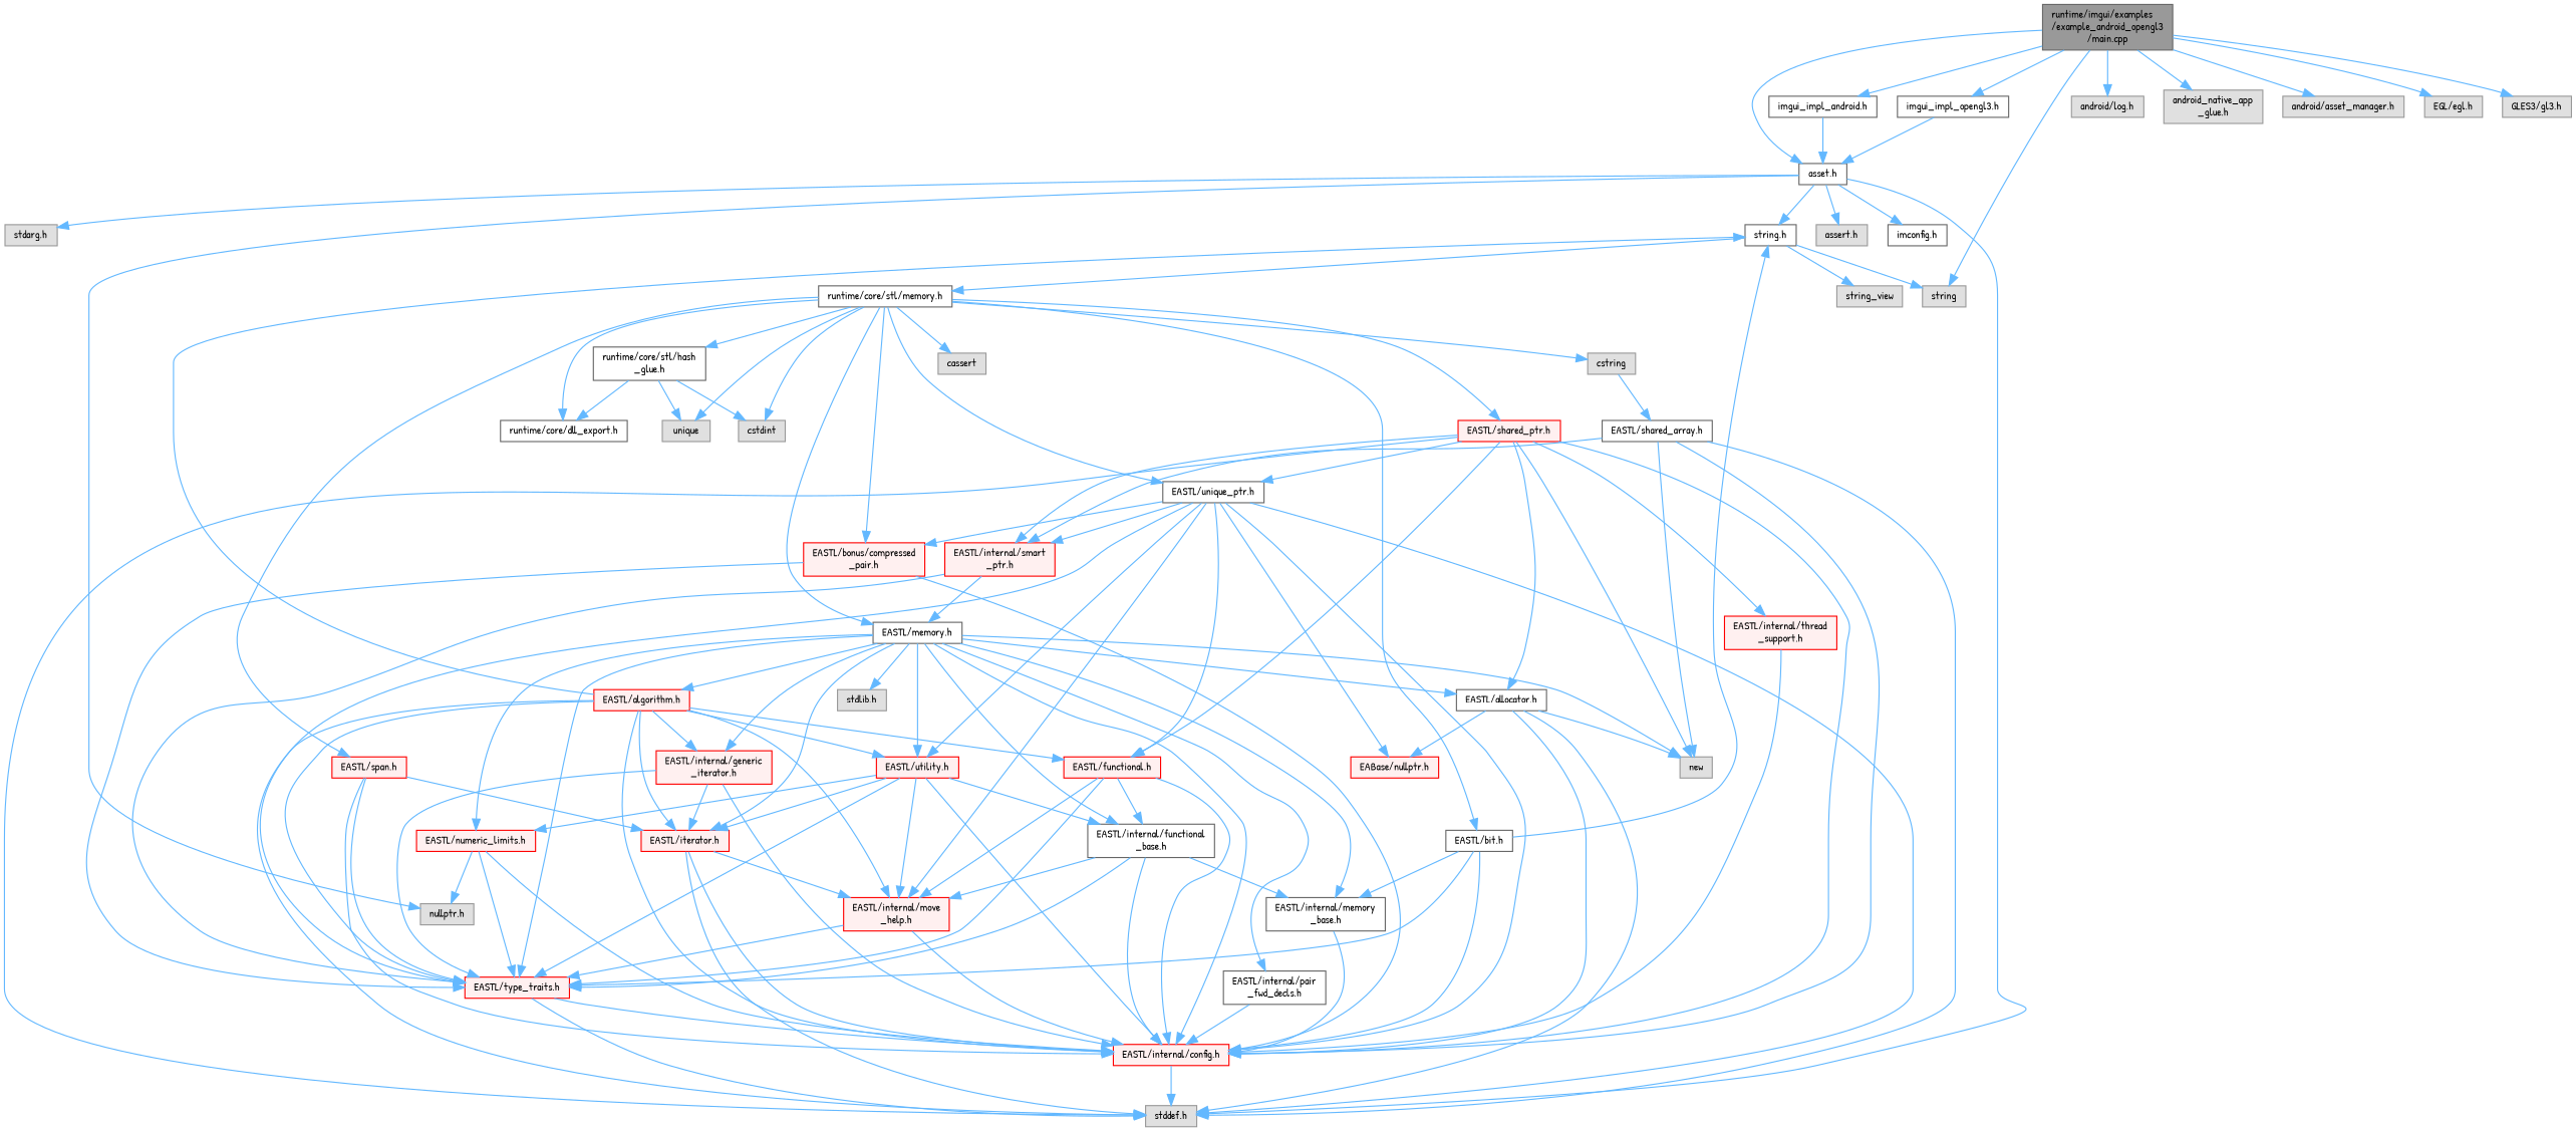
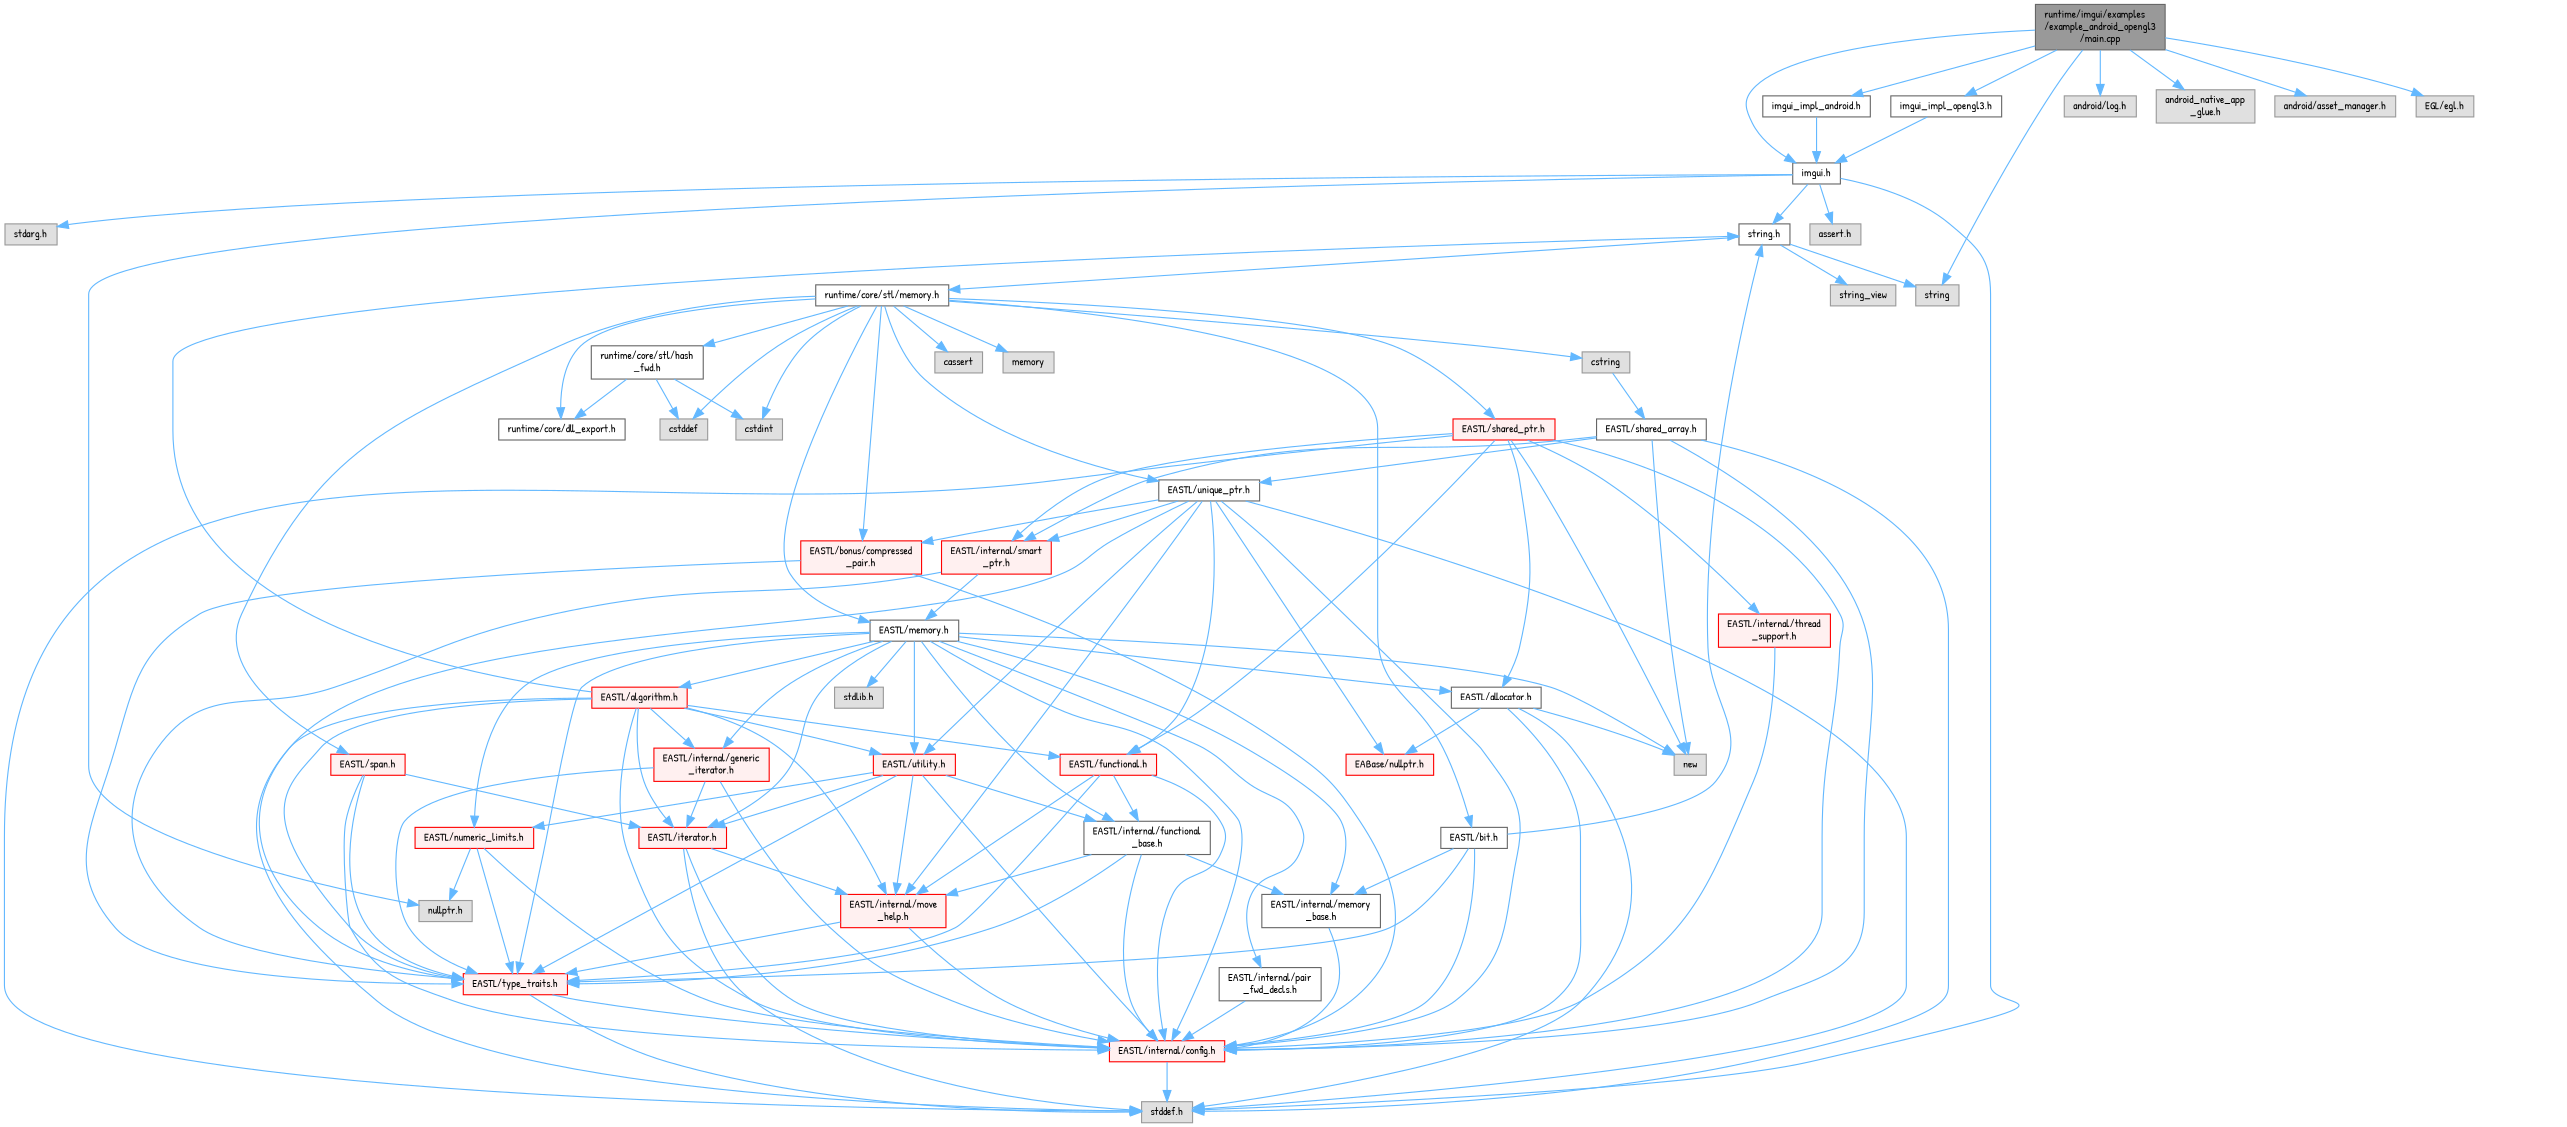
  digraph {
    fontname="Patrick Hand"
    node [color=grey60 fillcolor="#E0E0E0" fontname="Patrick Hand" fontsize=10 shape=box style=filled]
    edge [color=steelblue1 fontname="Patrick Hand" fontsize=10 labelfontname=Helvetica labelfontsize=10 style=solid]
    n1 [color=gray40 fillcolor=grey60 fontcolor=black height=0.2 label="runtime/imgui/examples\l/example_android_opengl3\l/main.cpp" width=0.4]
-   n2 [color=grey40 fillcolor=white height=0.2 label="asset.h" width=0.4]
+   n2 [color=grey40 fillcolor=white height=0.2 label="imgui.h" width=0.4]
    n3 [height=0.2 label=string width=0.4]
    n4 [color=grey40 fillcolor=white height=0.2 label="imgui_impl_android.h" width=0.4]
    n5 [color=grey40 fillcolor=white height=0.2 label="imgui_impl_opengl3.h" width=0.4]
    n6 [height=0.2 label="android/log.h" width=0.4]
    n7 [height=0.2 label="android_native_app\l_glue.h" width=0.4]
    n8 [height=0.2 label="android/asset_manager.h" width=0.4]
    n9 [height=0.2 label="EGL/egl.h" width=0.4]
-   n10 [height=0.2 label="GLES3/gl3.h" width=0.4]
-   n11 [color=grey40 fillcolor=white height=0.2 label="imconfig.h" width=0.4]
    n12 [height=0.2 label="nullptr.h" width=0.4]
    n13 [height=0.2 label="stdarg.h" width=0.4]
    n14 [height=0.2 label="stddef.h" width=0.4]
    n15 [color=grey40 fillcolor=white height=0.2 label="string.h" width=0.4]
    n16 [height=0.2 label="assert.h" width=0.4]
    n17 [height=0.2 label=string_view width=0.4]
    n18 [color=grey40 fillcolor=white height=0.2 label="runtime/core/stl/memory.h" width=0.4]
-   n19 [height=0.2 label=unique width=0.4]
+   n19 [height=0.2 label=cstddef width=0.4]
    n20 [height=0.2 label=cstdint width=0.4]
    n21 [height=0.2 label=cassert width=0.4]
+   n22 [height=0.2 label=memory width=0.4]
    n23 [height=0.2 label=cstring width=0.4]
    n24 [color=grey40 fillcolor=white height=0.2 label="EASTL/bit.h" width=0.4]
    n25 [color=grey40 fillcolor=white height=0.2 label="EASTL/memory.h" width=0.4]
    n26 [color=grey40 fillcolor=white height=0.2 label="EASTL/unique_ptr.h" width=0.4]
    n27 [color=red fillcolor="#FFF0F0" height=0.2 label="EASTL/bonus/compressed\l_pair.h" width=0.4]
    n28 [color=red fillcolor="#FFF0F0" height=0.2 label="EASTL/shared_ptr.h" width=0.4]
    n29 [color=red fillcolor="#FFF0F0" height=0.2 label="EASTL/span.h" width=0.4]
    n30 [color=grey40 fillcolor=white height=0.2 label="runtime/core/dll_export.h" width=0.4]
-   n31 [color=grey40 fillcolor=white height=0.2 label="runtime/core/stl/hash\l_glue.h" width=0.4]
+   n31 [color=grey40 fillcolor=white height=0.2 label="runtime/core/stl/hash\l_fwd.h" width=0.4]
    n32 [color=grey40 fillcolor=white height=0.2 label="EASTL/shared_array.h" width=0.4]
    n33 [color=red fillcolor="#FFF0F0" height=0.2 label="EASTL/internal/config.h" width=0.4]
    n34 [color=grey40 fillcolor=white height=0.2 label="EASTL/internal/memory\l_base.h" width=0.4]
    n35 [color=red fillcolor="#FFF0F0" height=0.2 label="EASTL/type_traits.h" width=0.4]
    n36 [color=red fillcolor="#FFF0F0" height=0.2 label="EASTL/internal/generic\l_iterator.h" width=0.4]
    n37 [color=red fillcolor="#FFF0F0" height=0.2 label="EASTL/iterator.h" width=0.4]
    n38 [color=grey40 fillcolor=white height=0.2 label="EASTL/internal/pair\l_fwd_decls.h" width=0.4]
    n39 [color=grey40 fillcolor=white height=0.2 label="EASTL/internal/functional\l_base.h" width=0.4]
    n40 [color=red fillcolor="#FFF0F0" height=0.2 label="EASTL/algorithm.h" width=0.4]
    n41 [color=red fillcolor="#FFF0F0" height=0.2 label="EASTL/utility.h" width=0.4]
    n42 [color=red fillcolor="#FFF0F0" height=0.2 label="EASTL/numeric_limits.h" width=0.4]
    n43 [color=grey40 fillcolor=white height=0.2 label="EASTL/allocator.h" width=0.4]
    n44 [height=0.2 label=new width=0.4]
    n45 [height=0.2 label="stdlib.h" width=0.4]
    n46 [color=red fillcolor="#FFF0F0" height=0.2 label="EASTL/internal/smart\l_ptr.h" width=0.4]
    n47 [color=red fillcolor="#FFF0F0" height=0.2 label="EASTL/internal/move\l_help.h" width=0.4]
    n48 [color=red fillcolor="#FFF0F0" height=0.2 label="EASTL/functional.h" width=0.4]
    n49 [color=red fillcolor="#FFF0F0" height=0.2 label="EABase/nullptr.h" width=0.4]
    n50 [color=red fillcolor="#FFF0F0" height=0.2 label="EASTL/internal/thread\l_support.h" width=0.4]
    n1 -> n2
    n1 -> n3
    n1 -> n4
    n1 -> n5
    n1 -> n6
    n1 -> n7
    n1 -> n8
    n1 -> n9
-   n1 -> n10
-   n2 -> n11
    n2 -> n12
    n2 -> n13
    n2 -> n14
    n2 -> n15
    n2 -> n16
    n4 -> n2
    n5 -> n2
    n15 -> n3
    n15 -> n17
    n15 -> n18
    n18 -> n19
    n18 -> n20
    n18 -> n21
+   n18 -> n22
    n18 -> n23
    n18 -> n24
    n18 -> n25
    n18 -> n26
    n18 -> n27
    n18 -> n28
    n18 -> n29
    n18 -> n30
    n18 -> n31
    n23 -> n32
    n24 -> n15
    n24 -> n33
    n24 -> n34
    n24 -> n35
    n25 -> n33
    n25 -> n34
    n25 -> n35
    n25 -> n36
    n25 -> n37
    n25 -> n38
    n25 -> n39
    n25 -> n40
    n25 -> n41
    n25 -> n42
    n25 -> n43
    n25 -> n44
    n25 -> n45
    n26 -> n14
    n26 -> n27
    n26 -> n33
    n26 -> n35
    n26 -> n41
    n26 -> n46
    n26 -> n47
    n26 -> n48
    n26 -> n49
    n27 -> n33
    n27 -> n35
    n28 -> n14
-   n28 -> n26
+   n32 -> n26
    n28 -> n33
    n28 -> n43
    n28 -> n44
    n28 -> n46
    n28 -> n48
    n28 -> n50
    n29 -> n33
    n29 -> n35
    n29 -> n37
    n31 -> n19
    n31 -> n20
    n31 -> n30
    n32 -> n14
    n32 -> n33
    n32 -> n44
    n32 -> n46
    n33 -> n14
    n34 -> n33
    n35 -> n14
    n35 -> n33
    n36 -> n33
    n36 -> n35
    n36 -> n37
    n37 -> n14
    n37 -> n33
    n37 -> n47
    n38 -> n33
    n39 -> n33
    n39 -> n34
    n39 -> n35
    n39 -> n47
    n40 -> n14
    n40 -> n15
    n40 -> n33
    n40 -> n35
    n40 -> n36
    n40 -> n37
    n40 -> n41
    n40 -> n47
    n40 -> n48
    n41 -> n33
    n41 -> n35
    n41 -> n37
    n41 -> n39
    n41 -> n42
    n41 -> n47
    n42 -> n12
    n42 -> n33
    n42 -> n35
    n43 -> n14
    n43 -> n33
    n43 -> n44
    n43 -> n49
    n46 -> n25
    n46 -> n35
    n47 -> n33
    n47 -> n35
    n48 -> n33
    n48 -> n35
    n48 -> n39
    n48 -> n47
    n50 -> n33
  }
